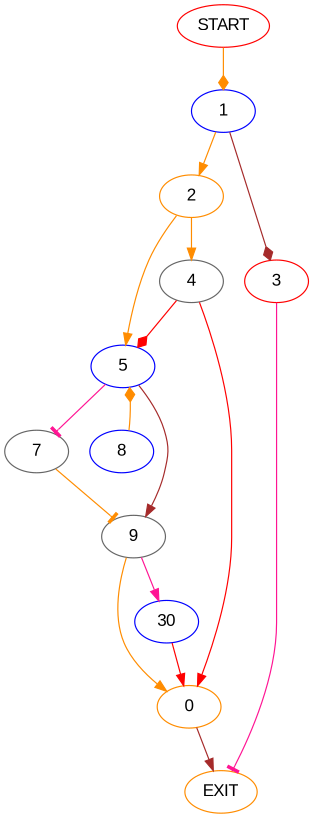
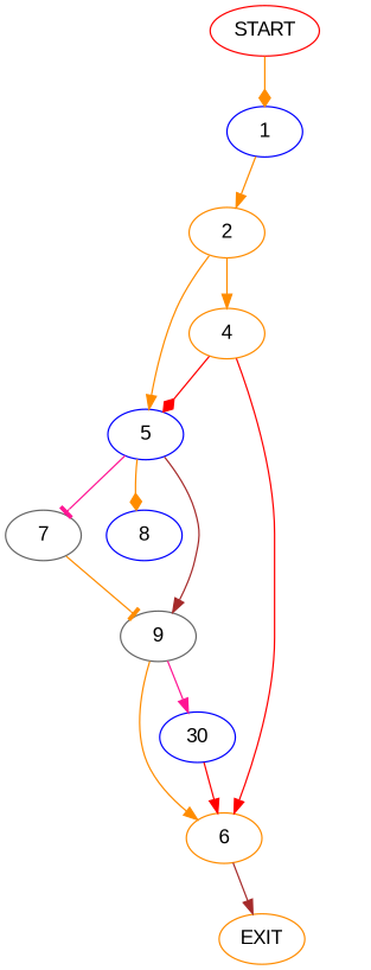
  digraph {
    fontname="Liberation Sans"
    node [color=blue fontname="Liberation Sans"]
    edge [arrowhead=normal color=darkorange fontname="Liberation Sans"]
    n1 [color=red label=START]
    1
    2 [color=darkorange]
-   3 [color=red]
    n5 [color=darkorange label=EXIT]
-   4 [color=gray40]
+   4 [color=darkorange]
    5
-   6 [color=darkorange label=0]
+   6 [color=darkorange]
    7 [color=gray40]
    8
    9 [color=gray40]
    n12 [label=30]
    n1 -> 1 [arrowhead=diamond]
    1 -> 2
-   1 -> 3 [arrowhead=diamond color=brown]
    2 -> 4
    2 -> 5
-   3 -> n5 [arrowhead=tee color=deeppink]
    4 -> 5 [arrowhead=diamond color=red]
    4 -> 6 [color=red]
    5 -> 7 [arrowhead=tee color=deeppink]
-   8 -> 5 [arrowhead=diamond]
+   5 -> 8 [arrowhead=diamond]
    5 -> 9 [color=brown]
    6 -> n5 [color=brown]
    7 -> 9 [arrowhead=tee]
    9 -> 6
    9 -> n12 [color=deeppink]
    n12 -> 6 [color=red]
  }
